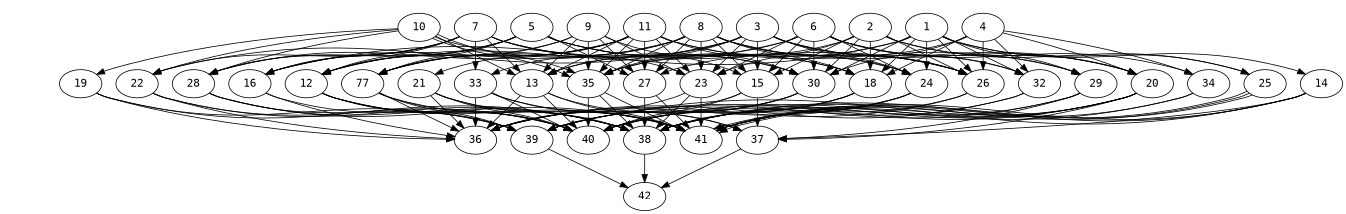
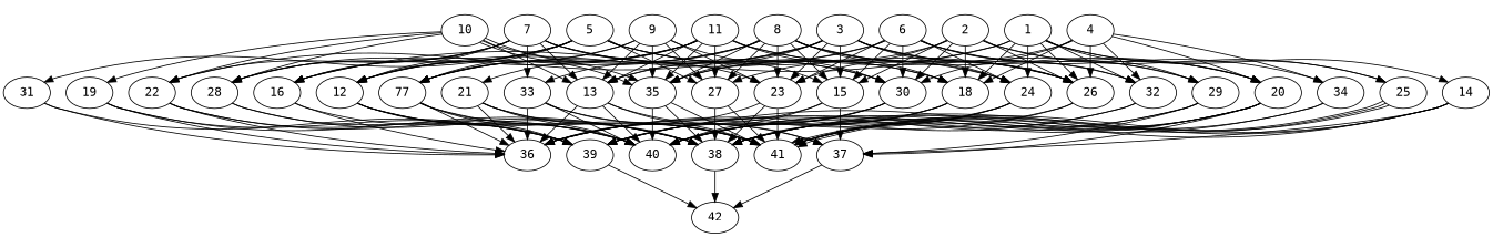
  digraph {
    fontname="DejaVu Sans Mono"
    node [alpha=0.04 fontname="DejaVu Sans Mono"]
    edge [fontname="DejaVu Sans Mono"]
    1 [alpha=0.19 expect_size=5476286875355361]
    14 [alpha=0.13 expect_size=44588816900832168]
    16 [alpha=0.11 expect_size=269257658174961440]
    18 [alpha=0.13 expect_size=34088405221693124]
    24 [alpha=0.16 expect_size=118083952445763536]
    25 [expect_size=8265321412782480]
    26 [alpha=0.10 expect_size=226634676355625184]
    29 [alpha=0.08 expect_size=3873245362260056]
    30 [alpha=0.05 expect_size=23560352030350908]
    32 [alpha=0.07 expect_size=37032213460098936]
    35 [expect_size=149695191030949740544]
    38 [alpha=0.05 expect_size=1286857055879187922944]
    39 [alpha=0.10 expect_size=29779447981708076]
    41 [alpha=0.06 expect_size=468027218300025216]
    37 [alpha=0.08 expect_size=6376227062966100]
    40 [alpha=0.11 expect_size=749348297378303104]
    36 [alpha=0.00 expect_size=15691000539882752]
    42 [expect_size=1388055827054592000000]
    2 [alpha=0.16 expect_size=495628733198738]
    15 [expect_size=1774685691564359424]
    20 [alpha=0.03 expect_size=23993788953231936]
    23 [alpha=0.19 expect_size=22471035458065336]
    3 [alpha=0.05 expect_size=1725297949220133666816]
    13 [alpha=0.19 expect_size=625492840811485312]
    n25 [alpha=0.11 expect_size=195911039892200620032 label=77]
    22 [alpha=0.01 expect_size=24181748805239046144]
    34 [alpha=0.10 expect_size=22255525742296468]
    4 [alpha=0.08 expect_size=442712630717173568]
    27 [alpha=0.06 expect_size=975355497614824964096]
    5 [alpha=0.06 expect_size=41776779180113952]
    28 [alpha=0.03 expect_size=25396669676643184]
+   31 [alpha=0.16 expect_size=11919457270299182]
    12 [alpha=0.14 expect_size=42844724571772056]
    6 [alpha=0.01 expect_size=158453284799768428544]
    7 [alpha=0.17 expect_size=416013434950254592000]
    33 [expect_size=2974947754176168960]
    8 [alpha=0.12 expect_size=299934550935260800]
    9 [alpha=0.06 expect_size=192388582855116576]
    10 [alpha=0.01 expect_size=951808669691846]
    19 [alpha=0.03 expect_size=67350745936656596992]
    11 [alpha=0.08 expect_size=2187087725911166943232]
    21 [alpha=0.10 expect_size=143727092213743616000]
    1 -> 14
    1 -> 16
    1 -> 18
    1 -> 24
    1 -> 25
    1 -> 26
    1 -> 29
-   1 -> 30
    1 -> 32
    1 -> 35
    14 -> 38
    14 -> 39
    14 -> 41
    14 -> 37
    16 -> 40
    16 -> 36
    18 -> 38
    18 -> 39
    18 -> 40
    24 -> 38
    24 -> 41
    24 -> 36
    25 -> 38
    25 -> 41
    25 -> 41
    26 -> 41
    26 -> 36
    29 -> 38
    29 -> 39
    29 -> 37
    30 -> 39
    30 -> 40
    30 -> 36
    32 -> 40
    32 -> 36
    35 -> 38
    35 -> 41
    35 -> 40
    38 -> 42
    39 -> 42
    37 -> 42
    2 -> 18
    2 -> 25
    2 -> 26
    2 -> 30
    2 -> 35
    2 -> 15
    2 -> 20
    2 -> 23
    15 -> 37
    15 -> 40
    15 -> 36
    20 -> 38
    20 -> 39
    20 -> 41
    20 -> 37
    20 -> 40
    23 -> 38
    23 -> 41
    23 -> 36
    3 -> 24
    3 -> 26
    3 -> 32
    3 -> 35
    3 -> 15
    3 -> 20
    3 -> 23
    3 -> 13
    3 -> n25
    3 -> 22
    13 -> 41
    13 -> 37
    13 -> 40
    13 -> 36
    n25 -> 39
    n25 -> 41
    n25 -> 40
    n25 -> 36
    22 -> 38
    22 -> 40
    22 -> 36
    34 -> 41
    34 -> 40
    4 -> 18
    4 -> 26
    4 -> 30
    4 -> 32
    4 -> 20
    4 -> 34
    4 -> 27
    27 -> 38
    27 -> 41
    5 -> 16
    5 -> 18
    5 -> 24
    5 -> 26
    5 -> n25
    5 -> 27
    5 -> 28
+   5 -> 31
    5 -> 12
    28 -> 38
    28 -> 39
-   28 -> 41
+   31 -> 39
+   31 -> 36
    12 -> 38
    12 -> 39
    12 -> 41
    12 -> 40
    6 -> 24
    6 -> 29
    6 -> 30
    6 -> 32
    6 -> 15
    6 -> 23
    6 -> 13
    6 -> 34
    6 -> 12
    7 -> 16
    7 -> 18
    7 -> 30
    7 -> 23
    7 -> 13
    7 -> 22
    7 -> 28
    7 -> 12
    7 -> 33
    33 -> 41
    33 -> 37
    33 -> 40
    33 -> 36
    8 -> 16
    8 -> 18
    8 -> 24
    8 -> 26
    8 -> 35
    8 -> 15
    8 -> 20
    8 -> 23
    8 -> n25
    8 -> 27
    8 -> 33
    9 -> 35
    9 -> 15
    9 -> 23
    9 -> 13
    9 -> n25
    9 -> 27
    9 -> 12
    10 -> 30
    10 -> 35
    10 -> 35
    10 -> 13
    10 -> 22
    10 -> 28
    10 -> 19
    19 -> 38
    19 -> 39
    19 -> 36
    11 -> 26
    11 -> 29
    11 -> 30
    11 -> 35
-   11 -> 23
    11 -> 13
    11 -> n25
    11 -> 27
    11 -> 28
    11 -> 12
    11 -> 21
    21 -> 38
    21 -> 41
    21 -> 40
    21 -> 36
  }
